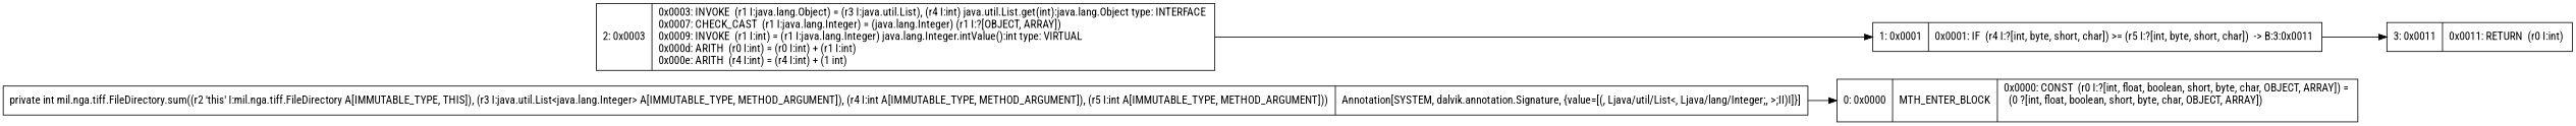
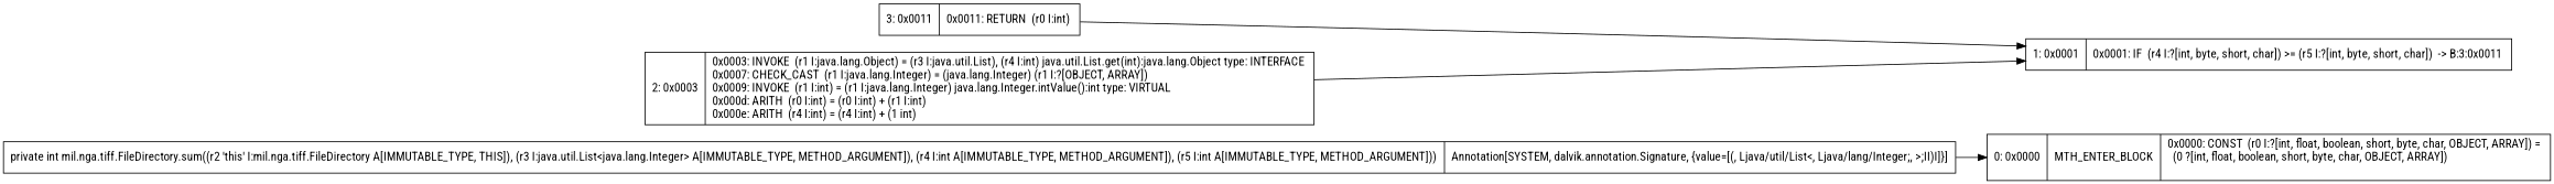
  digraph {
    fontname="Roboto Condensed"
    rankdir=LR
    node [fontname="Roboto Condensed" shape=record]
    edge [fontname="Roboto Condensed"]
    n1 [label="{0\:\ 0x0000|MTH_ENTER_BLOCK\l|0x0000: CONST  (r0 I:?[int, float, boolean, short, byte, char, OBJECT, ARRAY]) = \l  (0 ?[int, float, boolean, short, byte, char, OBJECT, ARRAY])\l \l}"]
    n2 [label="{1\:\ 0x0001|0x0001: IF  (r4 I:?[int, byte, short, char]) \>= (r5 I:?[int, byte, short, char])  \-\> B:3:0x0011 \l}"]
    n3 [label="{3\:\ 0x0011|0x0011: RETURN  (r0 I:int) \l}"]
    n4 [label="{2\:\ 0x0003|0x0003: INVOKE  (r1 I:java.lang.Object) = (r3 I:java.util.List), (r4 I:int) java.util.List.get(int):java.lang.Object type: INTERFACE \l0x0007: CHECK_CAST  (r1 I:java.lang.Integer) = (java.lang.Integer) (r1 I:?[OBJECT, ARRAY]) \l0x0009: INVOKE  (r1 I:int) = (r1 I:java.lang.Integer) java.lang.Integer.intValue():int type: VIRTUAL \l0x000d: ARITH  (r0 I:int) = (r0 I:int) + (r1 I:int) \l0x000e: ARITH  (r4 I:int) = (r4 I:int) + (1 int) \l}"]
    n5 [label="{private int mil.nga.tiff.FileDirectory.sum((r2 'this' I:mil.nga.tiff.FileDirectory A[IMMUTABLE_TYPE, THIS]), (r3 I:java.util.List\<java.lang.Integer\> A[IMMUTABLE_TYPE, METHOD_ARGUMENT]), (r4 I:int A[IMMUTABLE_TYPE, METHOD_ARGUMENT]), (r5 I:int A[IMMUTABLE_TYPE, METHOD_ARGUMENT]))  | Annotation[SYSTEM, dalvik.annotation.Signature, \{value=[(, Ljava\/util\/List\<, Ljava\/lang\/Integer;, \>;II)I]\}]\l}"]
-   n2 -> n3
+   n3 -> n2
    n4 -> n2
    n5 -> n1
  }
